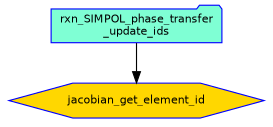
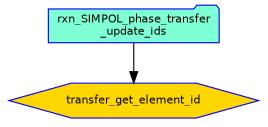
  digraph {
    rankdir=TB
    node [color=blue fontname=Helvetica fontsize=10 style=filled]
    n1 [fillcolor=aquamarine fontcolor=black height=0.2 label="rxn_SIMPOL_phase_transfer\l_update_ids" shape=folder width=0.4]
-   n2 [fillcolor=gold height=0.2 label=jacobian_get_element_id shape=hexagon width=0.4]
+   n2 [fillcolor=gold height=0.2 label=transfer_get_element_id shape=hexagon width=0.4]
    n1 -> n2 [color=black fontname=Helvetica fontsize=10 labelfontname=Helvetica labelfontsize=10 style=solid]
  }
